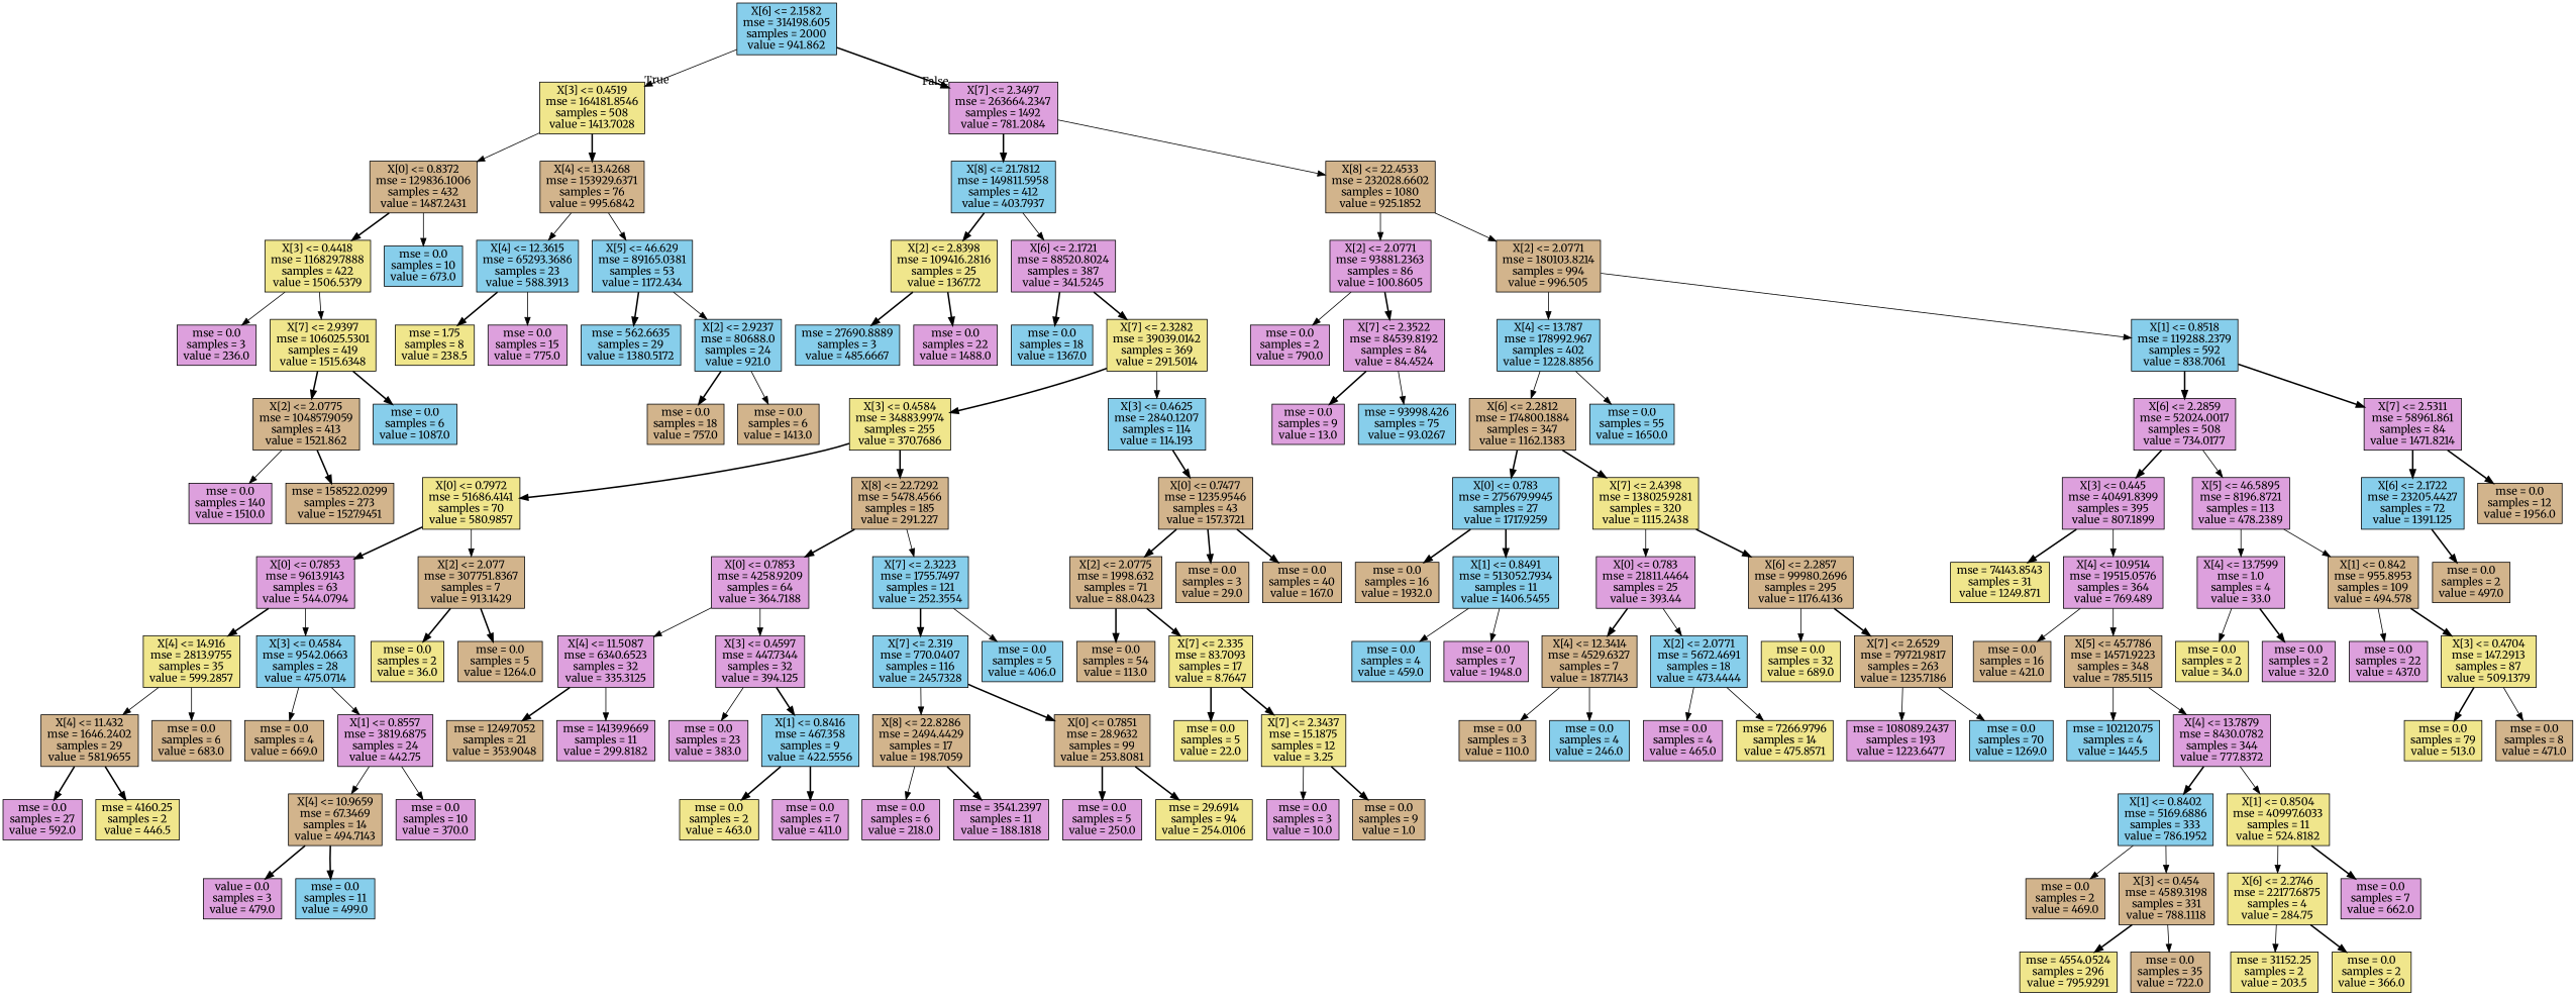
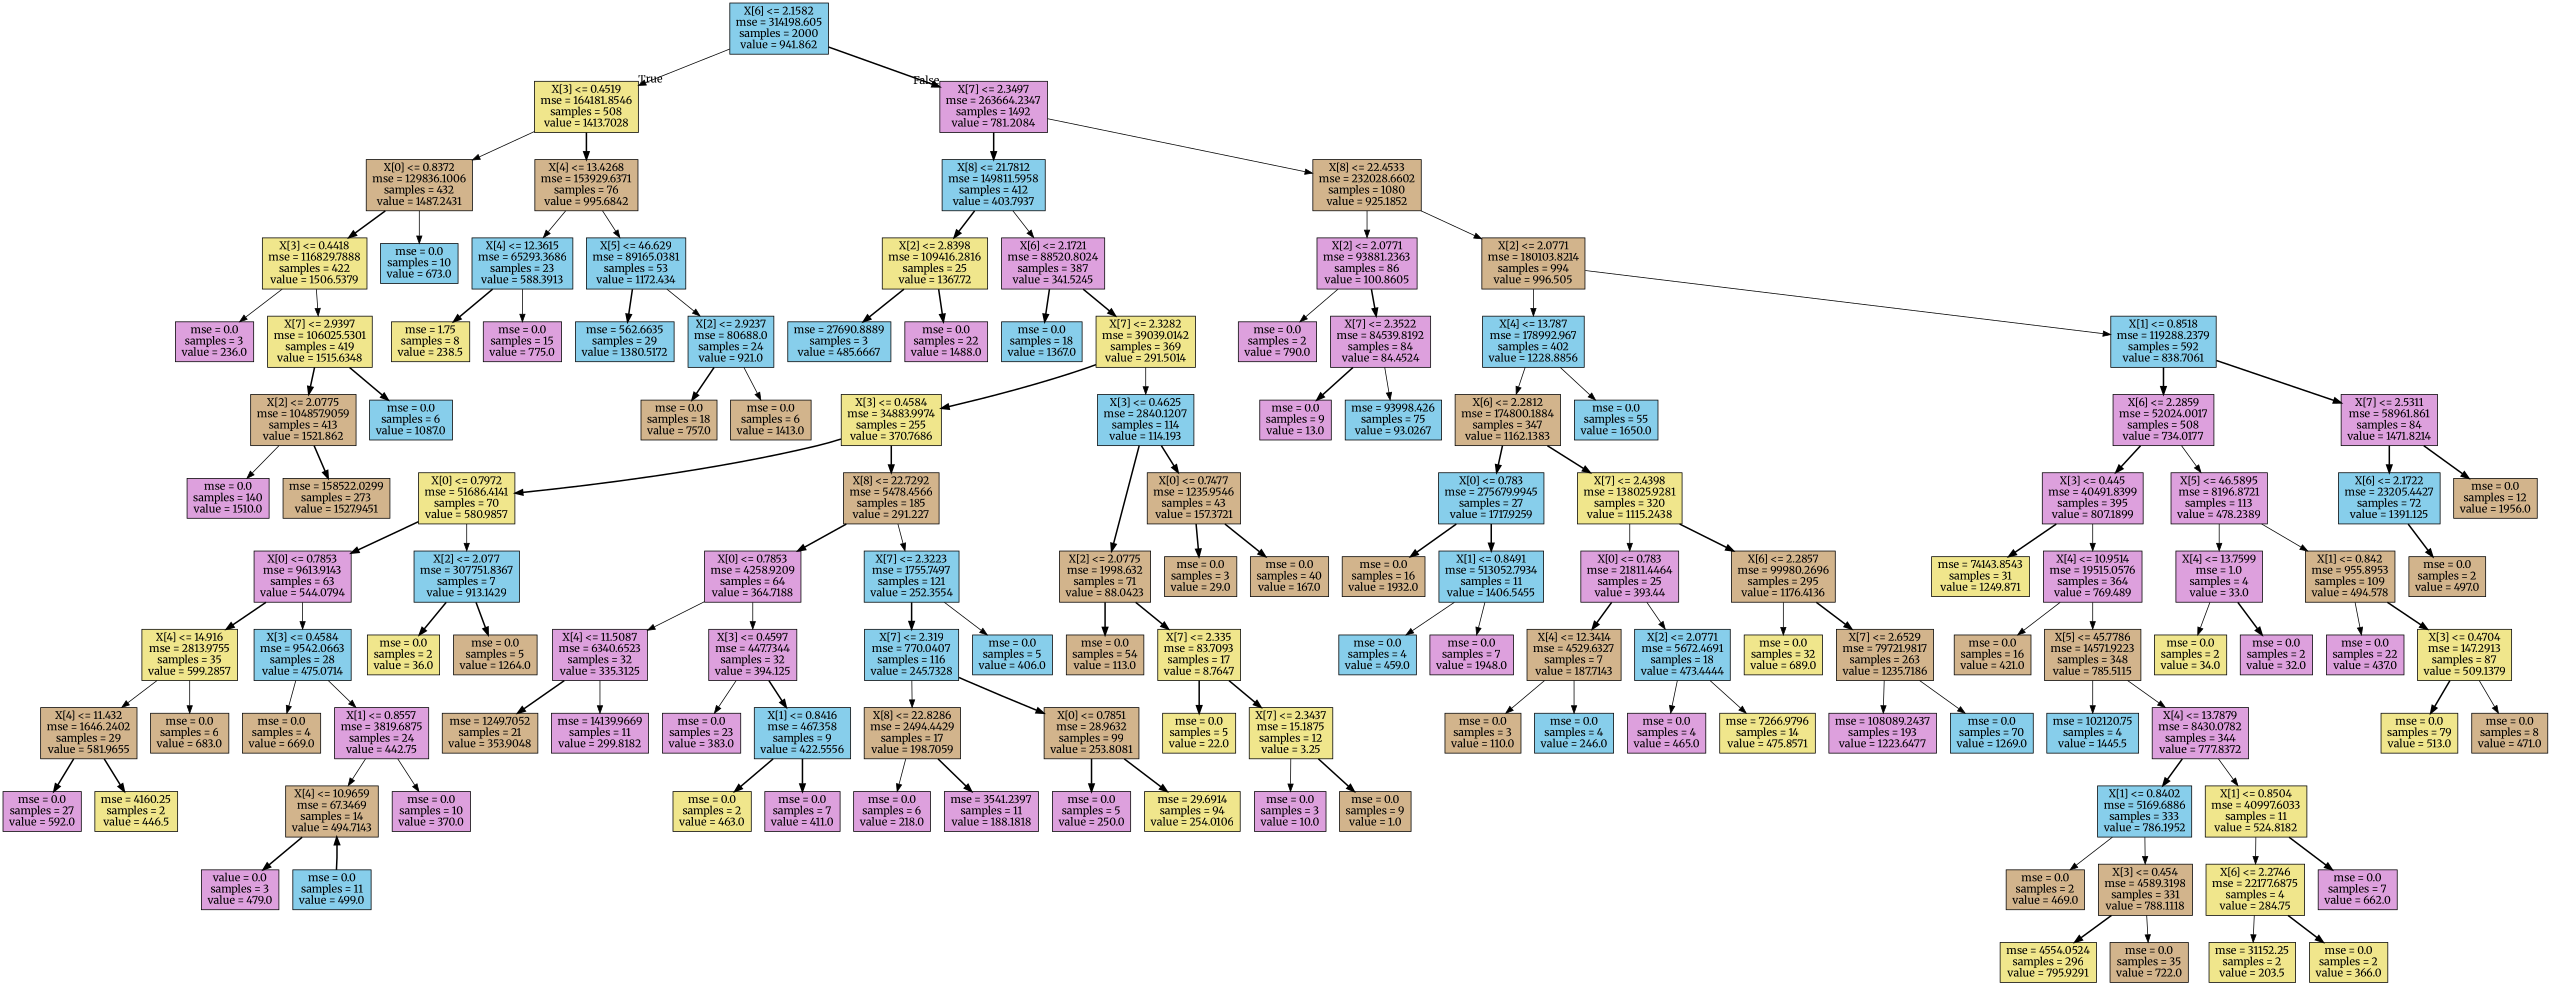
  digraph {
    fontname=Merriweather
    node [fillcolor=plum fontname=Merriweather shape=box style=filled]
    edge [fontname=Merriweather style=bold]
    n1 [fillcolor=skyblue label="X[6] <= 2.1582\nmse = 314198.605\nsamples = 2000\nvalue = 941.862"]
    n2 [fillcolor=khaki label="X[3] <= 0.4519\nmse = 164181.8546\nsamples = 508\nvalue = 1413.7028"]
    n3 [label="X[7] <= 2.3497\nmse = 263664.2347\nsamples = 1492\nvalue = 781.2084"]
    n4 [fillcolor=tan label="X[0] <= 0.8372\nmse = 129836.1006\nsamples = 432\nvalue = 1487.2431"]
    n5 [fillcolor=tan label="X[4] <= 13.4268\nmse = 153929.6371\nsamples = 76\nvalue = 995.6842"]
    n6 [fillcolor=skyblue label="X[8] <= 21.7812\nmse = 149811.5958\nsamples = 412\nvalue = 403.7937"]
    n7 [fillcolor=tan label="X[8] <= 22.4533\nmse = 232028.6602\nsamples = 1080\nvalue = 925.1852"]
    n8 [fillcolor=khaki label="X[3] <= 0.4418\nmse = 116829.7888\nsamples = 422\nvalue = 1506.5379"]
    n9 [fillcolor=skyblue label="mse = 0.0\nsamples = 10\nvalue = 673.0"]
    n10 [fillcolor=skyblue label="X[4] <= 12.3615\nmse = 65293.3686\nsamples = 23\nvalue = 588.3913"]
    n11 [fillcolor=skyblue label="X[5] <= 46.629\nmse = 89165.0381\nsamples = 53\nvalue = 1172.434"]
    n12 [label="mse = 0.0\nsamples = 3\nvalue = 236.0"]
    n13 [fillcolor=khaki label="X[7] <= 2.9397\nmse = 106025.5301\nsamples = 419\nvalue = 1515.6348"]
    n14 [fillcolor=tan label="X[2] <= 2.0775\nmse = 104857.9059\nsamples = 413\nvalue = 1521.862"]
    n15 [fillcolor=skyblue label="mse = 0.0\nsamples = 6\nvalue = 1087.0"]
    n16 [label="mse = 0.0\nsamples = 140\nvalue = 1510.0"]
    n17 [fillcolor=tan label="mse = 158522.0299\nsamples = 273\nvalue = 1527.9451"]
    n18 [fillcolor=khaki label="mse = 1.75\nsamples = 8\nvalue = 238.5"]
    n19 [label="mse = 0.0\nsamples = 15\nvalue = 775.0"]
    n20 [fillcolor=skyblue label="mse = 562.6635\nsamples = 29\nvalue = 1380.5172"]
    n21 [fillcolor=skyblue label="X[2] <= 2.9237\nmse = 80688.0\nsamples = 24\nvalue = 921.0"]
    n22 [fillcolor=tan label="mse = 0.0\nsamples = 18\nvalue = 757.0"]
    n23 [fillcolor=tan label="mse = 0.0\nsamples = 6\nvalue = 1413.0"]
    n24 [fillcolor=khaki label="X[2] <= 2.8398\nmse = 109416.2816\nsamples = 25\nvalue = 1367.72"]
    n25 [label="X[6] <= 2.1721\nmse = 88520.8024\nsamples = 387\nvalue = 341.5245"]
    n26 [label="X[2] <= 2.0771\nmse = 93881.2363\nsamples = 86\nvalue = 100.8605"]
    n27 [fillcolor=tan label="X[2] <= 2.0771\nmse = 180103.8214\nsamples = 994\nvalue = 996.505"]
    n28 [fillcolor=skyblue label="mse = 27690.8889\nsamples = 3\nvalue = 485.6667"]
    n29 [label="mse = 0.0\nsamples = 22\nvalue = 1488.0"]
    n30 [fillcolor=skyblue label="mse = 0.0\nsamples = 18\nvalue = 1367.0"]
    n31 [fillcolor=khaki label="X[7] <= 2.3282\nmse = 39039.0142\nsamples = 369\nvalue = 291.5014"]
    n32 [fillcolor=khaki label="X[3] <= 0.4584\nmse = 34883.9974\nsamples = 255\nvalue = 370.7686"]
    n33 [fillcolor=skyblue label="X[3] <= 0.4625\nmse = 2840.1207\nsamples = 114\nvalue = 114.193"]
    n34 [fillcolor=khaki label="X[0] <= 0.7972\nmse = 51686.4141\nsamples = 70\nvalue = 580.9857"]
    n35 [fillcolor=tan label="X[8] <= 22.7292\nmse = 5478.4566\nsamples = 185\nvalue = 291.227"]
    n36 [fillcolor=tan label="X[2] <= 2.0775\nmse = 1998.632\nsamples = 71\nvalue = 88.0423"]
    n37 [fillcolor=tan label="X[0] <= 0.7477\nmse = 1235.9546\nsamples = 43\nvalue = 157.3721"]
    n38 [label="X[0] <= 0.7853\nmse = 9613.9143\nsamples = 63\nvalue = 544.0794"]
-   n39 [fillcolor=tan label="X[2] <= 2.077\nmse = 307751.8367\nsamples = 7\nvalue = 913.1429"]
+   n39 [fillcolor=skyblue label="X[2] <= 2.077\nmse = 307751.8367\nsamples = 7\nvalue = 913.1429"]
    n40 [label="X[0] <= 0.7853\nmse = 4258.9209\nsamples = 64\nvalue = 364.7188"]
    n41 [fillcolor=skyblue label="X[7] <= 2.3223\nmse = 1755.7497\nsamples = 121\nvalue = 252.3554"]
    n42 [fillcolor=khaki label="X[4] <= 14.916\nmse = 2813.9755\nsamples = 35\nvalue = 599.2857"]
    n43 [fillcolor=skyblue label="X[3] <= 0.4584\nmse = 9542.0663\nsamples = 28\nvalue = 475.0714"]
    n44 [fillcolor=khaki label="mse = 0.0\nsamples = 2\nvalue = 36.0"]
    n45 [fillcolor=tan label="mse = 0.0\nsamples = 5\nvalue = 1264.0"]
    n46 [fillcolor=tan label="X[4] <= 11.432\nmse = 1646.2402\nsamples = 29\nvalue = 581.9655"]
    n47 [fillcolor=tan label="mse = 0.0\nsamples = 6\nvalue = 683.0"]
    n48 [fillcolor=tan label="mse = 0.0\nsamples = 4\nvalue = 669.0"]
    n49 [label="X[1] <= 0.8557\nmse = 3819.6875\nsamples = 24\nvalue = 442.75"]
    n50 [label="mse = 0.0\nsamples = 27\nvalue = 592.0"]
    n51 [fillcolor=khaki label="mse = 4160.25\nsamples = 2\nvalue = 446.5"]
    n52 [fillcolor=tan label="X[4] <= 10.9659\nmse = 67.3469\nsamples = 14\nvalue = 494.7143"]
    n53 [label="mse = 0.0\nsamples = 10\nvalue = 370.0"]
    n54 [label="value = 0.0\nsamples = 3\nvalue = 479.0"]
    n55 [fillcolor=skyblue label="mse = 0.0\nsamples = 11\nvalue = 499.0"]
    n56 [label="X[4] <= 11.5087\nmse = 6340.6523\nsamples = 32\nvalue = 335.3125"]
    n57 [label="X[3] <= 0.4597\nmse = 447.7344\nsamples = 32\nvalue = 394.125"]
    n58 [fillcolor=skyblue label="X[7] <= 2.319\nmse = 770.0407\nsamples = 116\nvalue = 245.7328"]
    n59 [fillcolor=skyblue label="mse = 0.0\nsamples = 5\nvalue = 406.0"]
    n60 [fillcolor=tan label="mse = 1249.7052\nsamples = 21\nvalue = 353.9048"]
    n61 [label="mse = 14139.9669\nsamples = 11\nvalue = 299.8182"]
    n62 [label="mse = 0.0\nsamples = 23\nvalue = 383.0"]
    n63 [fillcolor=skyblue label="X[1] <= 0.8416\nmse = 467.358\nsamples = 9\nvalue = 422.5556"]
    n64 [fillcolor=khaki label="mse = 0.0\nsamples = 2\nvalue = 463.0"]
    n65 [label="mse = 0.0\nsamples = 7\nvalue = 411.0"]
    n66 [fillcolor=tan label="X[8] <= 22.8286\nmse = 2494.4429\nsamples = 17\nvalue = 198.7059"]
    n67 [fillcolor=tan label="X[0] <= 0.7851\nmse = 28.9632\nsamples = 99\nvalue = 253.8081"]
    n68 [label="mse = 0.0\nsamples = 6\nvalue = 218.0"]
    n69 [label="mse = 3541.2397\nsamples = 11\nvalue = 188.1818"]
    n70 [label="mse = 0.0\nsamples = 5\nvalue = 250.0"]
    n71 [fillcolor=khaki label="mse = 29.6914\nsamples = 94\nvalue = 254.0106"]
    n72 [fillcolor=tan label="mse = 0.0\nsamples = 54\nvalue = 113.0"]
    n73 [fillcolor=khaki label="X[7] <= 2.335\nmse = 83.7093\nsamples = 17\nvalue = 8.7647"]
    n74 [fillcolor=tan label="mse = 0.0\nsamples = 3\nvalue = 29.0"]
    n75 [fillcolor=tan label="mse = 0.0\nsamples = 40\nvalue = 167.0"]
    n76 [fillcolor=khaki label="mse = 0.0\nsamples = 5\nvalue = 22.0"]
    n77 [fillcolor=khaki label="X[7] <= 2.3437\nmse = 15.1875\nsamples = 12\nvalue = 3.25"]
    n78 [label="mse = 0.0\nsamples = 3\nvalue = 10.0"]
    n79 [fillcolor=tan label="mse = 0.0\nsamples = 9\nvalue = 1.0"]
    n80 [label="mse = 0.0\nsamples = 2\nvalue = 790.0"]
    n81 [label="X[7] <= 2.3522\nmse = 84539.8192\nsamples = 84\nvalue = 84.4524"]
    n82 [fillcolor=skyblue label="X[4] <= 13.787\nmse = 178992.967\nsamples = 402\nvalue = 1228.8856"]
    n83 [fillcolor=skyblue label="X[1] <= 0.8518\nmse = 119288.2379\nsamples = 592\nvalue = 838.7061"]
    n84 [label="mse = 0.0\nsamples = 9\nvalue = 13.0"]
    n85 [fillcolor=skyblue label="mse = 93998.426\nsamples = 75\nvalue = 93.0267"]
    n86 [fillcolor=tan label="X[6] <= 2.2812\nmse = 174800.1884\nsamples = 347\nvalue = 1162.1383"]
    n87 [fillcolor=skyblue label="mse = 0.0\nsamples = 55\nvalue = 1650.0"]
    n88 [label="X[6] <= 2.2859\nmse = 52024.0017\nsamples = 508\nvalue = 734.0177"]
    n89 [label="X[7] <= 2.5311\nmse = 58961.861\nsamples = 84\nvalue = 1471.8214"]
    n90 [fillcolor=skyblue label="X[0] <= 0.783\nmse = 275679.9945\nsamples = 27\nvalue = 1717.9259"]
    n91 [fillcolor=khaki label="X[7] <= 2.4398\nmse = 138025.9281\nsamples = 320\nvalue = 1115.2438"]
    n92 [fillcolor=tan label="mse = 0.0\nsamples = 16\nvalue = 1932.0"]
    n93 [fillcolor=skyblue label="X[1] <= 0.8491\nmse = 513052.7934\nsamples = 11\nvalue = 1406.5455"]
    n94 [label="X[0] <= 0.783\nmse = 21811.4464\nsamples = 25\nvalue = 393.44"]
    n95 [fillcolor=tan label="X[6] <= 2.2857\nmse = 99980.2696\nsamples = 295\nvalue = 1176.4136"]
    n96 [fillcolor=skyblue label="mse = 0.0\nsamples = 4\nvalue = 459.0"]
    n97 [label="mse = 0.0\nsamples = 7\nvalue = 1948.0"]
    n98 [fillcolor=tan label="X[4] <= 12.3414\nmse = 4529.6327\nsamples = 7\nvalue = 187.7143"]
    n99 [fillcolor=skyblue label="X[2] <= 2.0771\nmse = 5672.4691\nsamples = 18\nvalue = 473.4444"]
    n100 [fillcolor=khaki label="mse = 0.0\nsamples = 32\nvalue = 689.0"]
    n101 [fillcolor=tan label="X[7] <= 2.6529\nmse = 79721.9817\nsamples = 263\nvalue = 1235.7186"]
    n102 [fillcolor=tan label="mse = 0.0\nsamples = 3\nvalue = 110.0"]
    n103 [fillcolor=skyblue label="mse = 0.0\nsamples = 4\nvalue = 246.0"]
    n104 [label="mse = 0.0\nsamples = 4\nvalue = 465.0"]
    n105 [fillcolor=khaki label="mse = 7266.9796\nsamples = 14\nvalue = 475.8571"]
    n106 [label="mse = 108089.2437\nsamples = 193\nvalue = 1223.6477"]
    n107 [fillcolor=skyblue label="mse = 0.0\nsamples = 70\nvalue = 1269.0"]
    n108 [label="X[3] <= 0.445\nmse = 40491.8399\nsamples = 395\nvalue = 807.1899"]
    n109 [label="X[5] <= 46.5895\nmse = 8196.8721\nsamples = 113\nvalue = 478.2389"]
    n110 [fillcolor=skyblue label="X[6] <= 2.1722\nmse = 23205.4427\nsamples = 72\nvalue = 1391.125"]
    n111 [fillcolor=tan label="mse = 0.0\nsamples = 12\nvalue = 1956.0"]
    n112 [fillcolor=khaki label="mse = 74143.8543\nsamples = 31\nvalue = 1249.871"]
    n113 [label="X[4] <= 10.9514\nmse = 19515.0576\nsamples = 364\nvalue = 769.489"]
    n114 [label="X[4] <= 13.7599\nmse = 1.0\nsamples = 4\nvalue = 33.0"]
    n115 [fillcolor=tan label="X[1] <= 0.842\nmse = 955.8953\nsamples = 109\nvalue = 494.578"]
    n116 [fillcolor=tan label="mse = 0.0\nsamples = 16\nvalue = 421.0"]
    n117 [fillcolor=tan label="X[5] <= 45.7786\nmse = 14571.9223\nsamples = 348\nvalue = 785.5115"]
    n118 [fillcolor=skyblue label="mse = 102120.75\nsamples = 4\nvalue = 1445.5"]
    n119 [label="X[4] <= 13.7879\nmse = 8430.0782\nsamples = 344\nvalue = 777.8372"]
    n120 [fillcolor=skyblue label="X[1] <= 0.8402\nmse = 5169.6886\nsamples = 333\nvalue = 786.1952"]
    n121 [fillcolor=khaki label="X[1] <= 0.8504\nmse = 40997.6033\nsamples = 11\nvalue = 524.8182"]
    n122 [fillcolor=tan label="mse = 0.0\nsamples = 2\nvalue = 469.0"]
    n123 [fillcolor=tan label="X[3] <= 0.454\nmse = 4589.3198\nsamples = 331\nvalue = 788.1118"]
    n124 [fillcolor=khaki label="X[6] <= 2.2746\nmse = 22177.6875\nsamples = 4\nvalue = 284.75"]
    n125 [label="mse = 0.0\nsamples = 7\nvalue = 662.0"]
    n126 [fillcolor=khaki label="mse = 4554.0524\nsamples = 296\nvalue = 795.9291"]
    n127 [fillcolor=tan label="mse = 0.0\nsamples = 35\nvalue = 722.0"]
    n128 [fillcolor=khaki label="mse = 31152.25\nsamples = 2\nvalue = 203.5"]
    n129 [fillcolor=khaki label="mse = 0.0\nsamples = 2\nvalue = 366.0"]
    n130 [fillcolor=khaki label="mse = 0.0\nsamples = 2\nvalue = 34.0"]
    n131 [label="mse = 0.0\nsamples = 2\nvalue = 32.0"]
    n132 [label="mse = 0.0\nsamples = 22\nvalue = 437.0"]
    n133 [fillcolor=khaki label="X[3] <= 0.4704\nmse = 147.2913\nsamples = 87\nvalue = 509.1379"]
    n134 [fillcolor=khaki label="mse = 0.0\nsamples = 79\nvalue = 513.0"]
    n135 [fillcolor=tan label="mse = 0.0\nsamples = 8\nvalue = 471.0"]
    n136 [fillcolor=tan label="mse = 0.0\nsamples = 2\nvalue = 497.0"]
    n1 -> n2 [headlabel=True labelangle=45 labeldistance=2.5 style=solid]
    n1 -> n3 [headlabel=False labelangle=-45 labeldistance=2.5]
    n2 -> n4 [style=solid]
    n2 -> n5
    n3 -> n6
    n3 -> n7 [style=solid]
    n4 -> n8
    n4 -> n9 [style=solid]
    n5 -> n10 [style=solid]
    n5 -> n11 [style=solid]
    n6 -> n24
    n6 -> n25 [style=solid]
    n7 -> n26 [style=solid]
    n7 -> n27 [style=solid]
    n8 -> n12 [style=solid]
    n8 -> n13 [style=solid]
    n10 -> n18
    n10 -> n19 [style=solid]
    n11 -> n20
    n11 -> n21 [style=solid]
    n13 -> n14
    n13 -> n15
    n14 -> n16 [style=solid]
    n14 -> n17
    n21 -> n22
    n21 -> n23 [style=solid]
    n24 -> n28
    n24 -> n29
    n25 -> n30
    n25 -> n31
    n26 -> n80 [style=solid]
    n26 -> n81
    n27 -> n82 [style=solid]
    n27 -> n83 [style=solid]
    n31 -> n32
    n31 -> n33 [style=solid]
    n32 -> n34
    n32 -> n35
-   n37 -> n36
+   n33 -> n36
    n33 -> n37
    n34 -> n38
    n34 -> n39 [style=solid]
    n35 -> n40
    n35 -> n41 [style=solid]
    n36 -> n72
    n36 -> n73
    n37 -> n74
    n37 -> n75
    n38 -> n42
    n38 -> n43 [style=solid]
    n39 -> n44
    n39 -> n45
    n40 -> n56 [style=solid]
    n40 -> n57 [style=solid]
    n41 -> n58
    n41 -> n59 [style=solid]
    n42 -> n46 [style=solid]
    n42 -> n47 [style=solid]
    n43 -> n48 [style=solid]
    n43 -> n49 [style=solid]
    n46 -> n50
    n46 -> n51
    n49 -> n52 [style=solid]
    n49 -> n53 [style=solid]
    n52 -> n54
-   n52 -> n55
+   n55 -> n52
    n56 -> n60
    n56 -> n61 [style=solid]
    n57 -> n62 [style=solid]
    n57 -> n63
    n58 -> n66 [style=solid]
    n58 -> n67
    n63 -> n64
    n63 -> n65
    n66 -> n68 [style=solid]
    n66 -> n69
    n67 -> n70
    n67 -> n71
    n73 -> n76
    n73 -> n77
    n77 -> n78 [style=solid]
    n77 -> n79
    n81 -> n84
    n81 -> n85 [style=solid]
    n82 -> n86 [style=solid]
    n82 -> n87 [style=solid]
    n83 -> n88
    n83 -> n89
    n86 -> n90
    n86 -> n91
    n88 -> n108
    n88 -> n109 [style=solid]
    n89 -> n110
    n89 -> n111
    n90 -> n92
    n90 -> n93
    n91 -> n94 [style=solid]
    n91 -> n95
    n93 -> n96 [style=solid]
    n93 -> n97 [style=solid]
    n94 -> n98
    n94 -> n99 [style=solid]
    n95 -> n100 [style=solid]
    n95 -> n101
    n98 -> n102 [style=solid]
    n98 -> n103 [style=solid]
    n99 -> n104 [style=solid]
    n99 -> n105 [style=solid]
    n101 -> n106 [style=solid]
    n101 -> n107 [style=solid]
    n108 -> n112
    n108 -> n113 [style=solid]
    n109 -> n114 [style=solid]
    n109 -> n115 [style=solid]
    n110 -> n136
    n113 -> n116 [style=solid]
    n113 -> n117 [style=solid]
    n114 -> n130 [style=solid]
    n114 -> n131
    n115 -> n132 [style=solid]
    n115 -> n133
    n117 -> n118 [style=solid]
    n117 -> n119 [style=solid]
    n119 -> n120
    n119 -> n121 [style=solid]
    n120 -> n122 [style=solid]
    n120 -> n123 [style=solid]
    n121 -> n124 [style=solid]
    n121 -> n125
    n123 -> n126
    n123 -> n127 [style=solid]
    n124 -> n128 [style=solid]
    n124 -> n129
    n133 -> n134
    n133 -> n135 [style=solid]
  }
